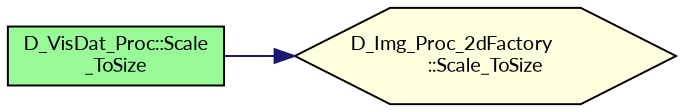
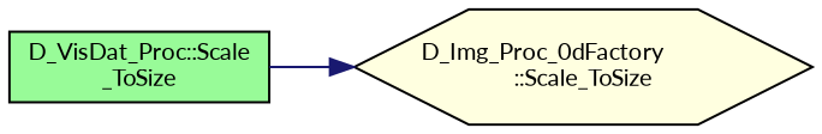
  digraph {
    rankdir=RL
    fontname=Lato
    node [color=black fontname=Lato fontsize=10 style=filled]
-   n1 [fillcolor=lightyellow fontcolor=black height=0.2 label="D_Img_Proc_2dFactory\l::Scale_ToSize" shape=hexagon width=0.4]
+   n1 [fillcolor=lightyellow fontcolor=black height=0.2 label="D_Img_Proc_0dFactory\l::Scale_ToSize" shape=hexagon width=0.4]
    n2 [fillcolor=palegreen height=0.2 label="D_VisDat_Proc::Scale\l_ToSize" shape=box width=0.4]
    n1 -> n2 [color=midnightblue dir=back fontname=Lato fontsize=10 labelfontname=Helvetica labelfontsize=10 style=solid]
  }
